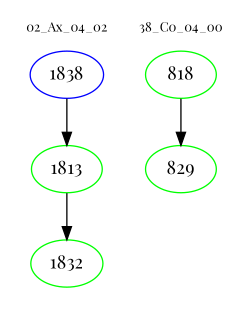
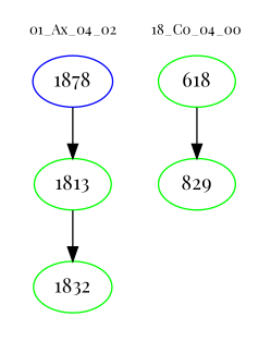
  digraph {
    fontname="Playfair Display"
    node [color=green fontname="Playfair Display"]
    edge [color=black fontname="Playfair Display"]
-   n1 [color=blue label=1838]
+   n1 [color=blue label=1878]
    n2 [label=1813]
    n3 [label=1832]
-   n4 [label=818]
+   n4 [label=618]
    n5 [label=829]
    subgraph cluster_1 {
      color=white
      fontsize=10
-     label="02_Ax_04_02"
+     label="01_Ax_04_02"
      n1
      n2
      n3
    }
    subgraph cluster_2 {
      color=white
      fontsize=10
-     label="38_C0_04_00"
+     label="18_C0_04_00"
      n4
      n5
    }
    n1 -> n2
    n2 -> n3
    n4 -> n5
  }
